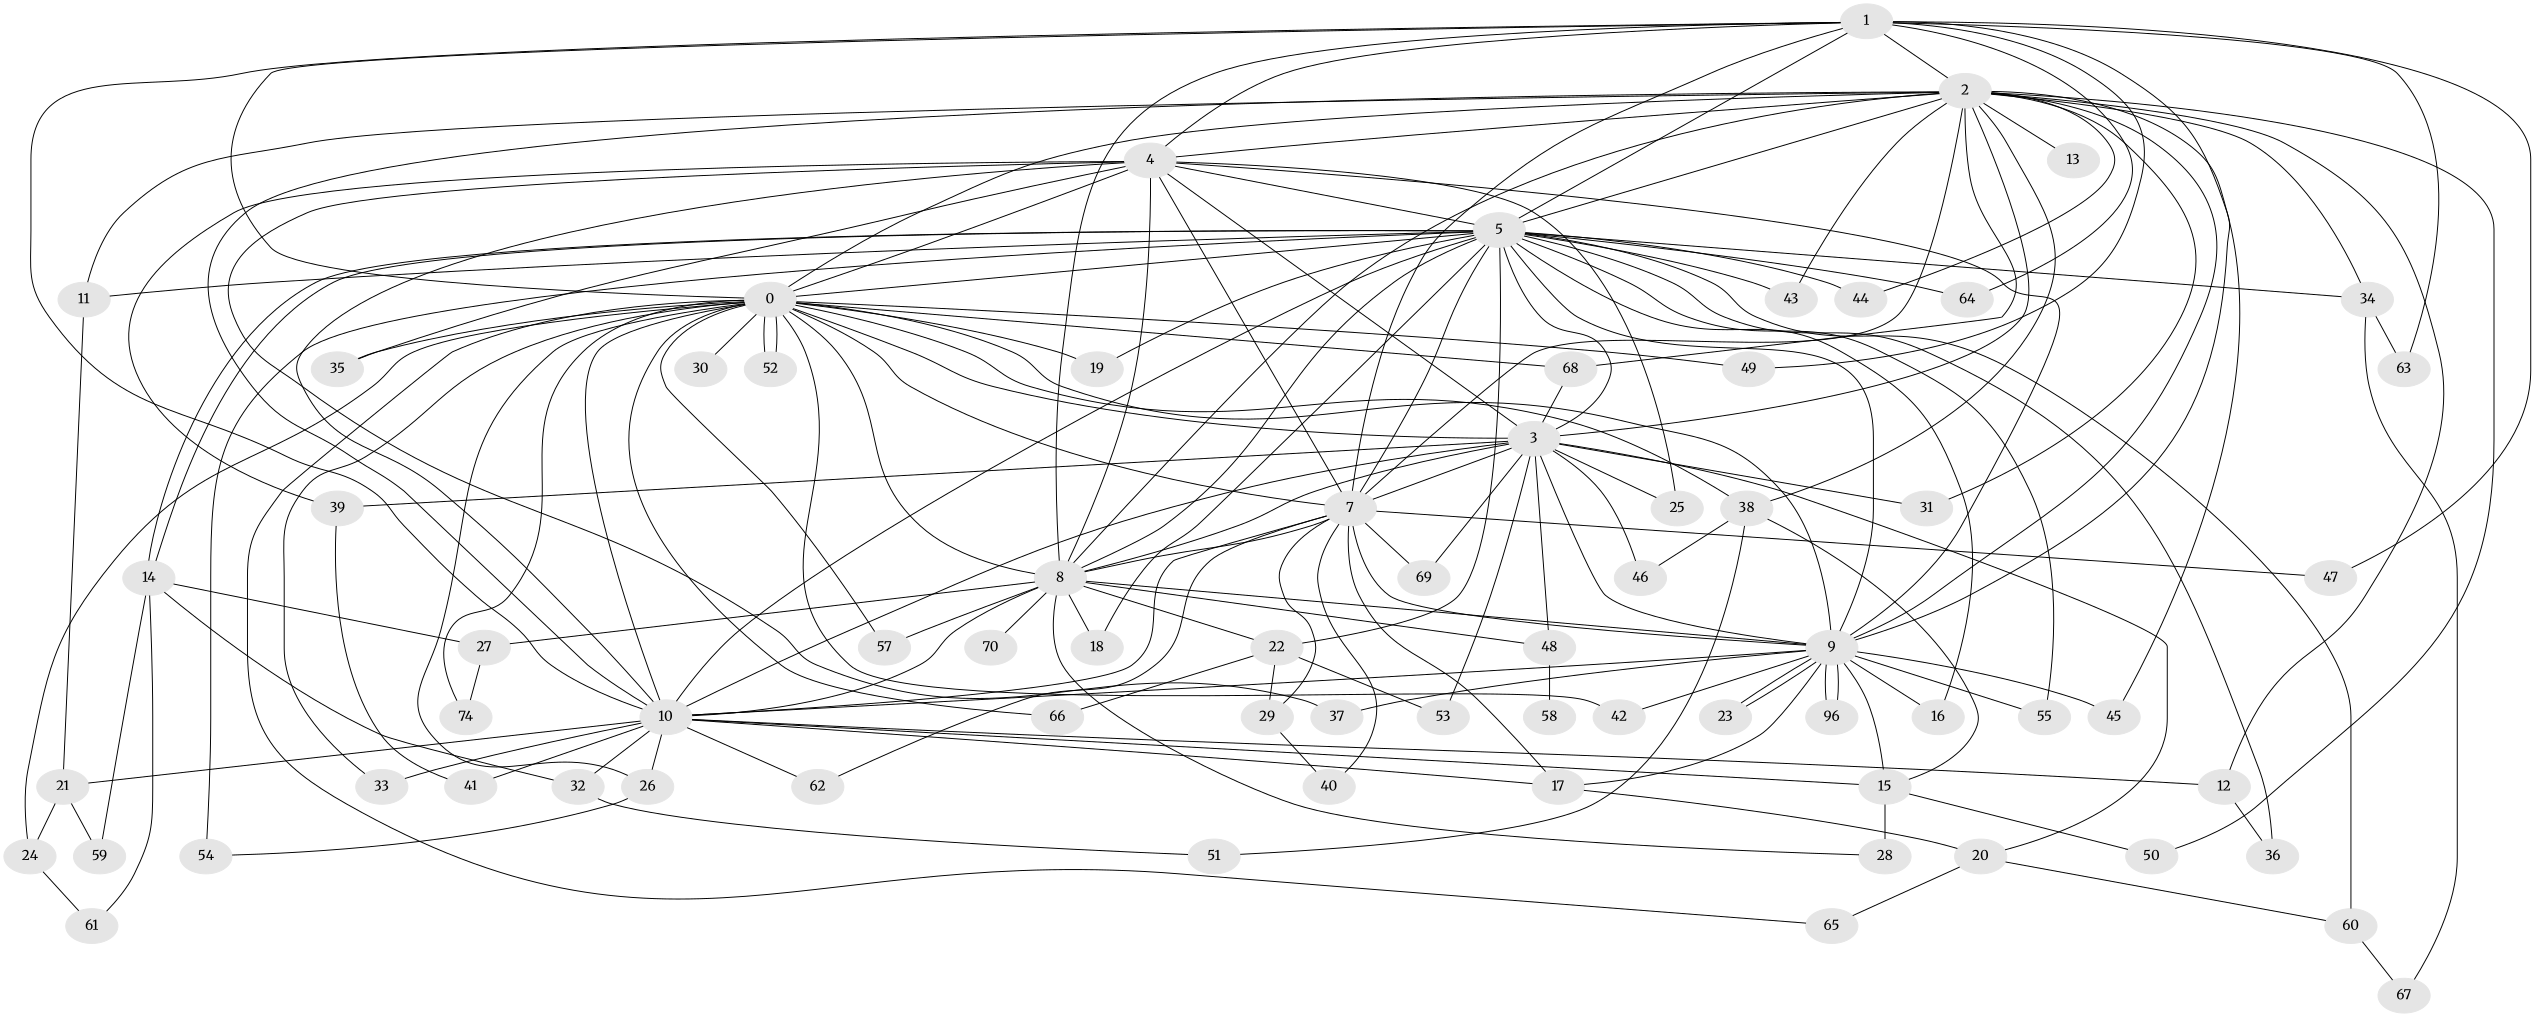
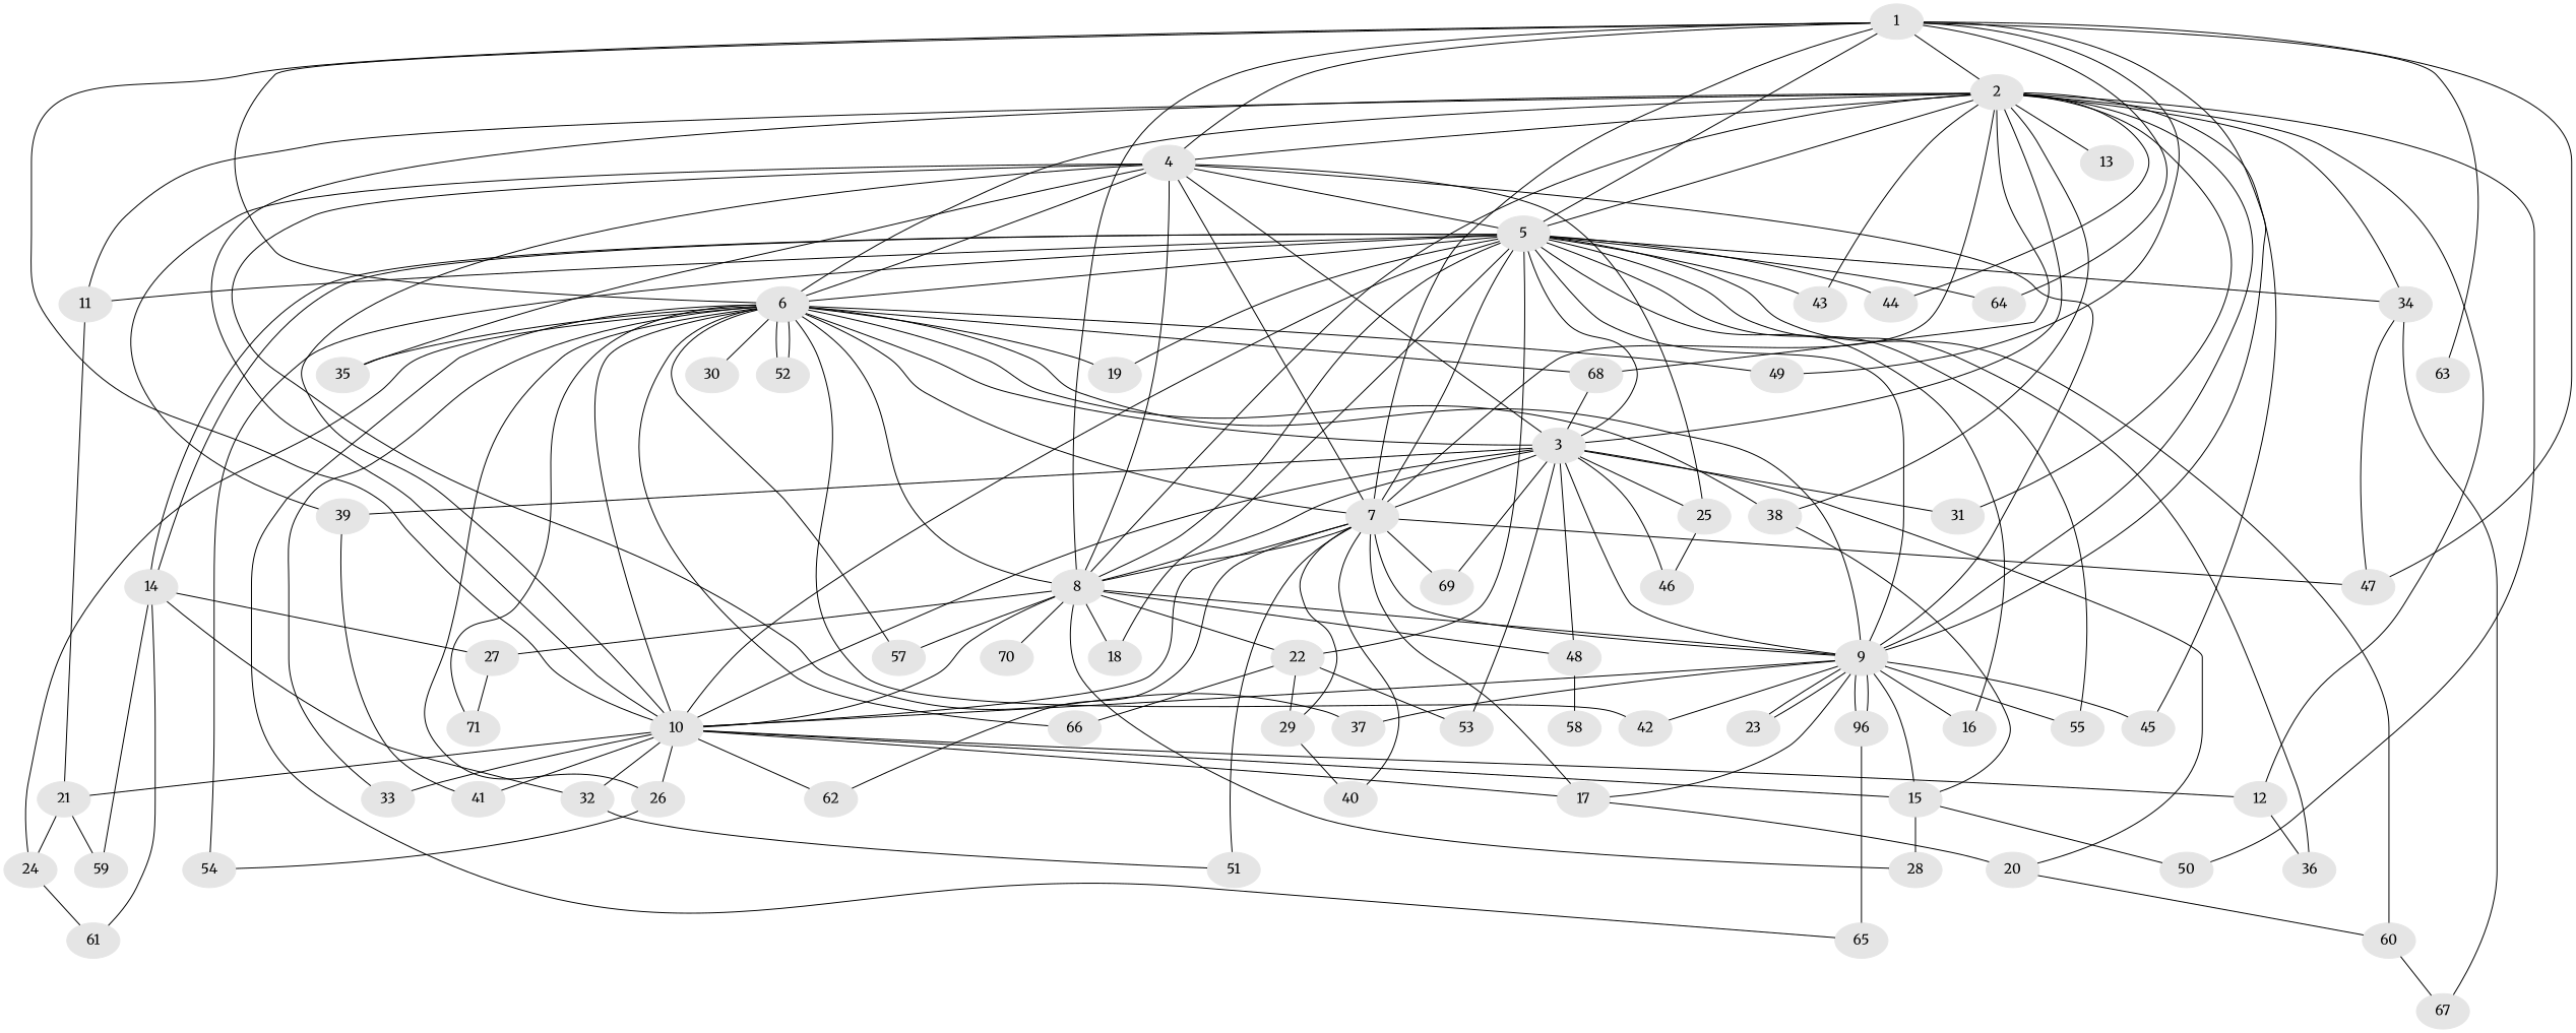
  graph {
    fontname=Merriweather
    node [color=gray90 fontname=Merriweather style=filled]
    edge [fontname=Merriweather]
    1
    2
    4
    5
-   6 [label=0]
+   6
    7
    8
    9
    10
    47
    49
    63
    64
    3
    11
    12
    13
    31
    34
    38
    43
    44
    45
    50
    68
    20
    25
    39
    46
    48
    53
    69
    35
    37
    14
    16
    18
    19
    22
    36
    54
    55
    60
    24
    26
    30
    33
    42
    52
    57
    65
    66
-   71 [label=74]
+   71
    17
    29
    40
    51
    62
    27
    28
    70
    15
    23
    n64 [label=96]
    21
    32
    41
    67
    58
    59
    61
    1 -- 2
    1 -- 4
    1 -- 5
    1 -- 6
    1 -- 7
    1 -- 8
    1 -- 9
    1 -- 10
    1 -- 47
    1 -- 49
    1 -- 63
    1 -- 64
    2 -- 4
    2 -- 5
    2 -- 6
    2 -- 7
    2 -- 8
    2 -- 9
    2 -- 10
    2 -- 3
    2 -- 11
    2 -- 12
    2 -- 13
    2 -- 31
    2 -- 34
    2 -- 38
    2 -- 43
    2 -- 44
    2 -- 45
    2 -- 50
    2 -- 68
    4 -- 5
    4 -- 6
    4 -- 7
    4 -- 8
    4 -- 9
    4 -- 10
    4 -- 25
    4 -- 39
    4 -- 35
    4 -- 37
    5 -- 6
    5 -- 7
    5 -- 8
    5 -- 9
    5 -- 10
    5 -- 64
    5 -- 11
    5 -- 34
    5 -- 43
    5 -- 44
    5 -- 14
    5 -- 14
    5 -- 16
    5 -- 18
    5 -- 19
    5 -- 22
    5 -- 36
    5 -- 54
    5 -- 55
    5 -- 60
    6 -- 7
    6 -- 8
    6 -- 9
    6 -- 10
    6 -- 49
    6 -- 38
    6 -- 68
    6 -- 35
    6 -- 19
    6 -- 24
    6 -- 26
    6 -- 30
    6 -- 33
    6 -- 42
    6 -- 52
    6 -- 52
    6 -- 57
    6 -- 65
    6 -- 66
    6 -- 71
    7 -- 8
    7 -- 9
    7 -- 10
    7 -- 47
    7 -- 69
    7 -- 17
    7 -- 29
    7 -- 40
-   38 -- 51
+   7 -- 51
    7 -- 62
    8 -- 9
    8 -- 10
    8 -- 48
    8 -- 18
    8 -- 22
    8 -- 57
    8 -- 27
    8 -- 28
    8 -- 70
    9 -- 10
    9 -- 45
    9 -- 37
    9 -- 16
    9 -- 55
    9 -- 42
    9 -- 17
    9 -- 15
    9 -- 23
    9 -- 23
    9 -- n64
    9 -- n64
    10 -- 12
    10 -- 26
    10 -- 33
    10 -- 17
    10 -- 62
    10 -- 15
    10 -- 21
    10 -- 32
    10 -- 41
    3 -- 4
    3 -- 5
    3 -- 6
    3 -- 7
    3 -- 8
    3 -- 9
    3 -- 10
    3 -- 31
    3 -- 20
    3 -- 25
    3 -- 39
    3 -- 46
    3 -- 48
    3 -- 53
    3 -- 69
    11 -- 21
    12 -- 36
-   34 -- 63
+   34 -- 47
    34 -- 67
-   38 -- 46
+   25 -- 46
    38 -- 15
    68 -- 3
    20 -- 60
-   20 -- 65
+   n64 -- 65
    39 -- 41
    48 -- 58
    14 -- 27
    14 -- 32
    14 -- 59
    14 -- 61
    22 -- 53
    22 -- 66
    22 -- 29
    60 -- 67
    24 -- 61
    26 -- 54
    17 -- 20
    29 -- 40
    27 -- 71
    15 -- 50
    15 -- 28
    21 -- 24
    21 -- 59
    32 -- 51
  }
